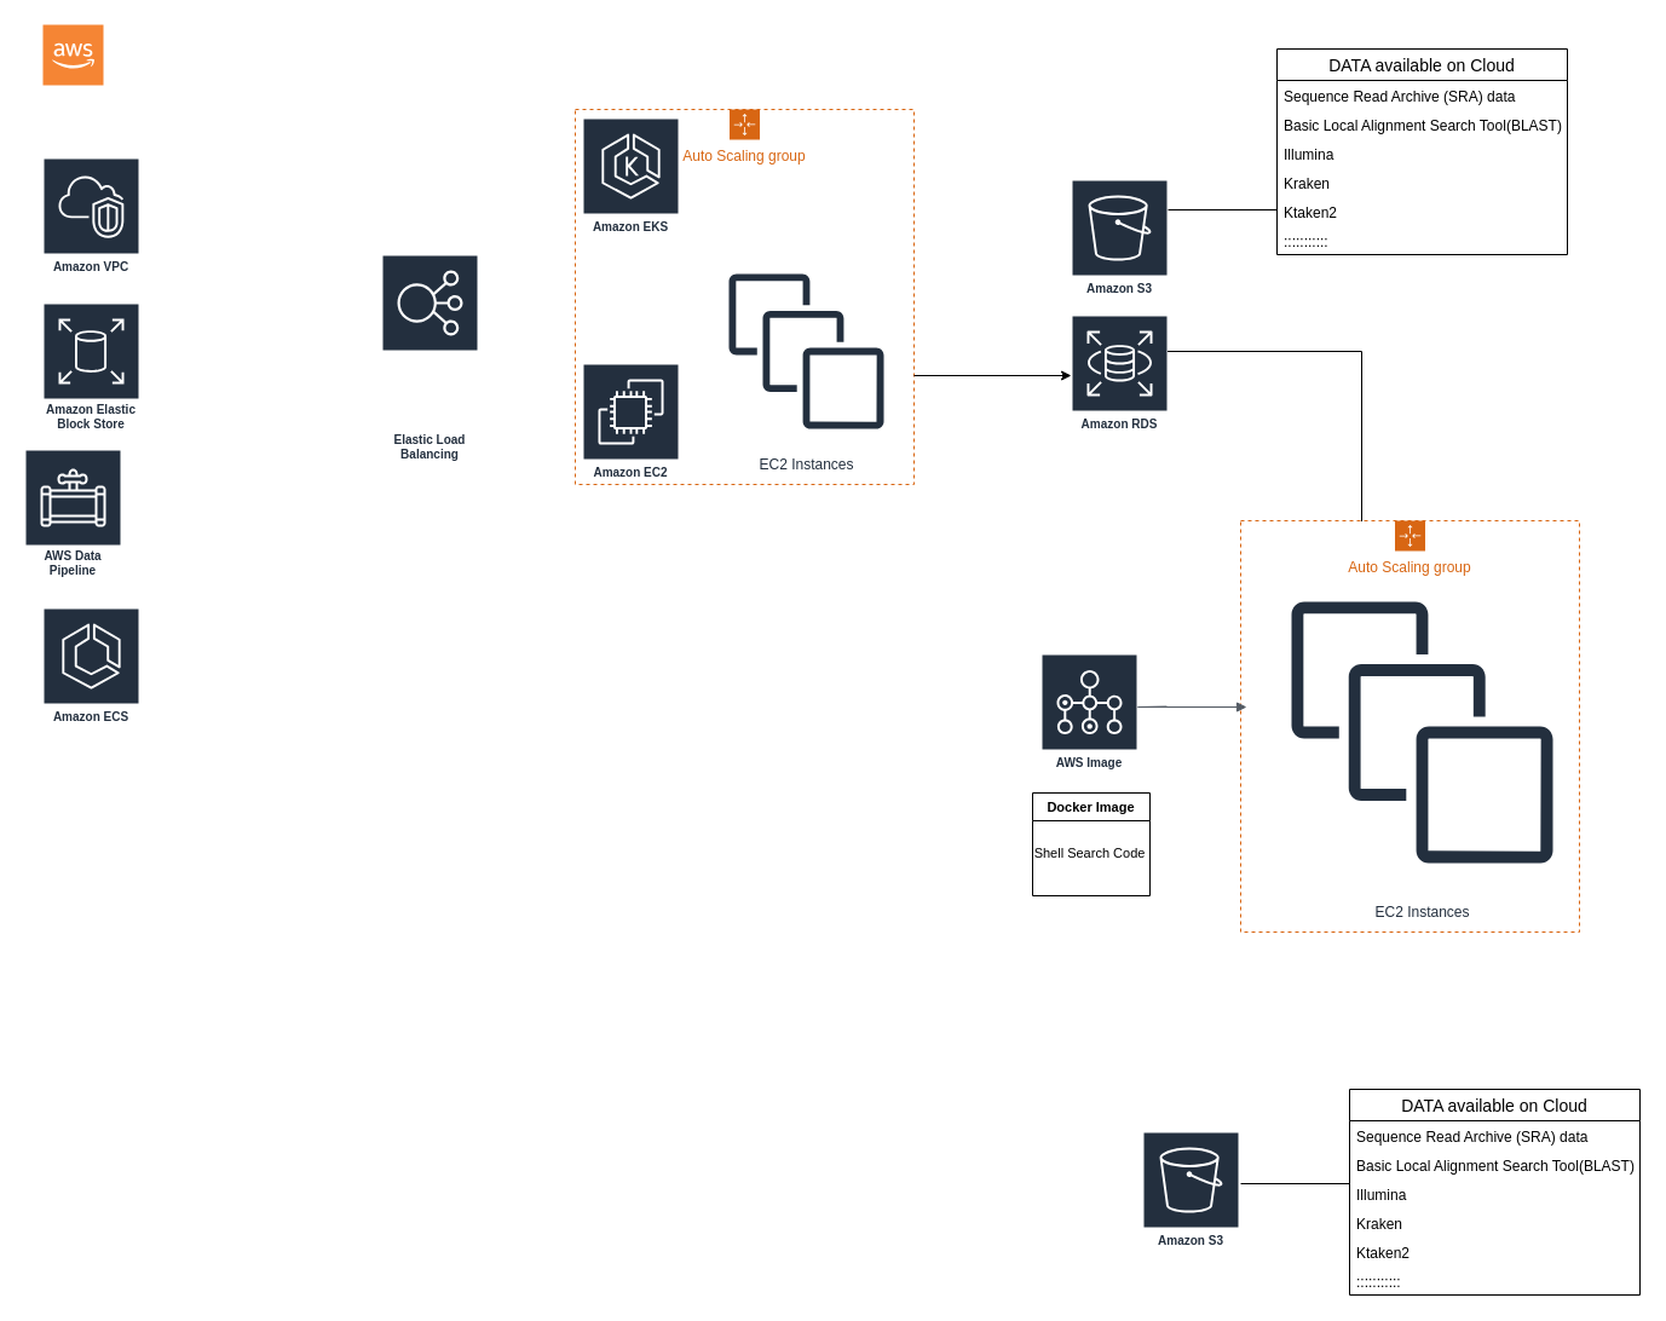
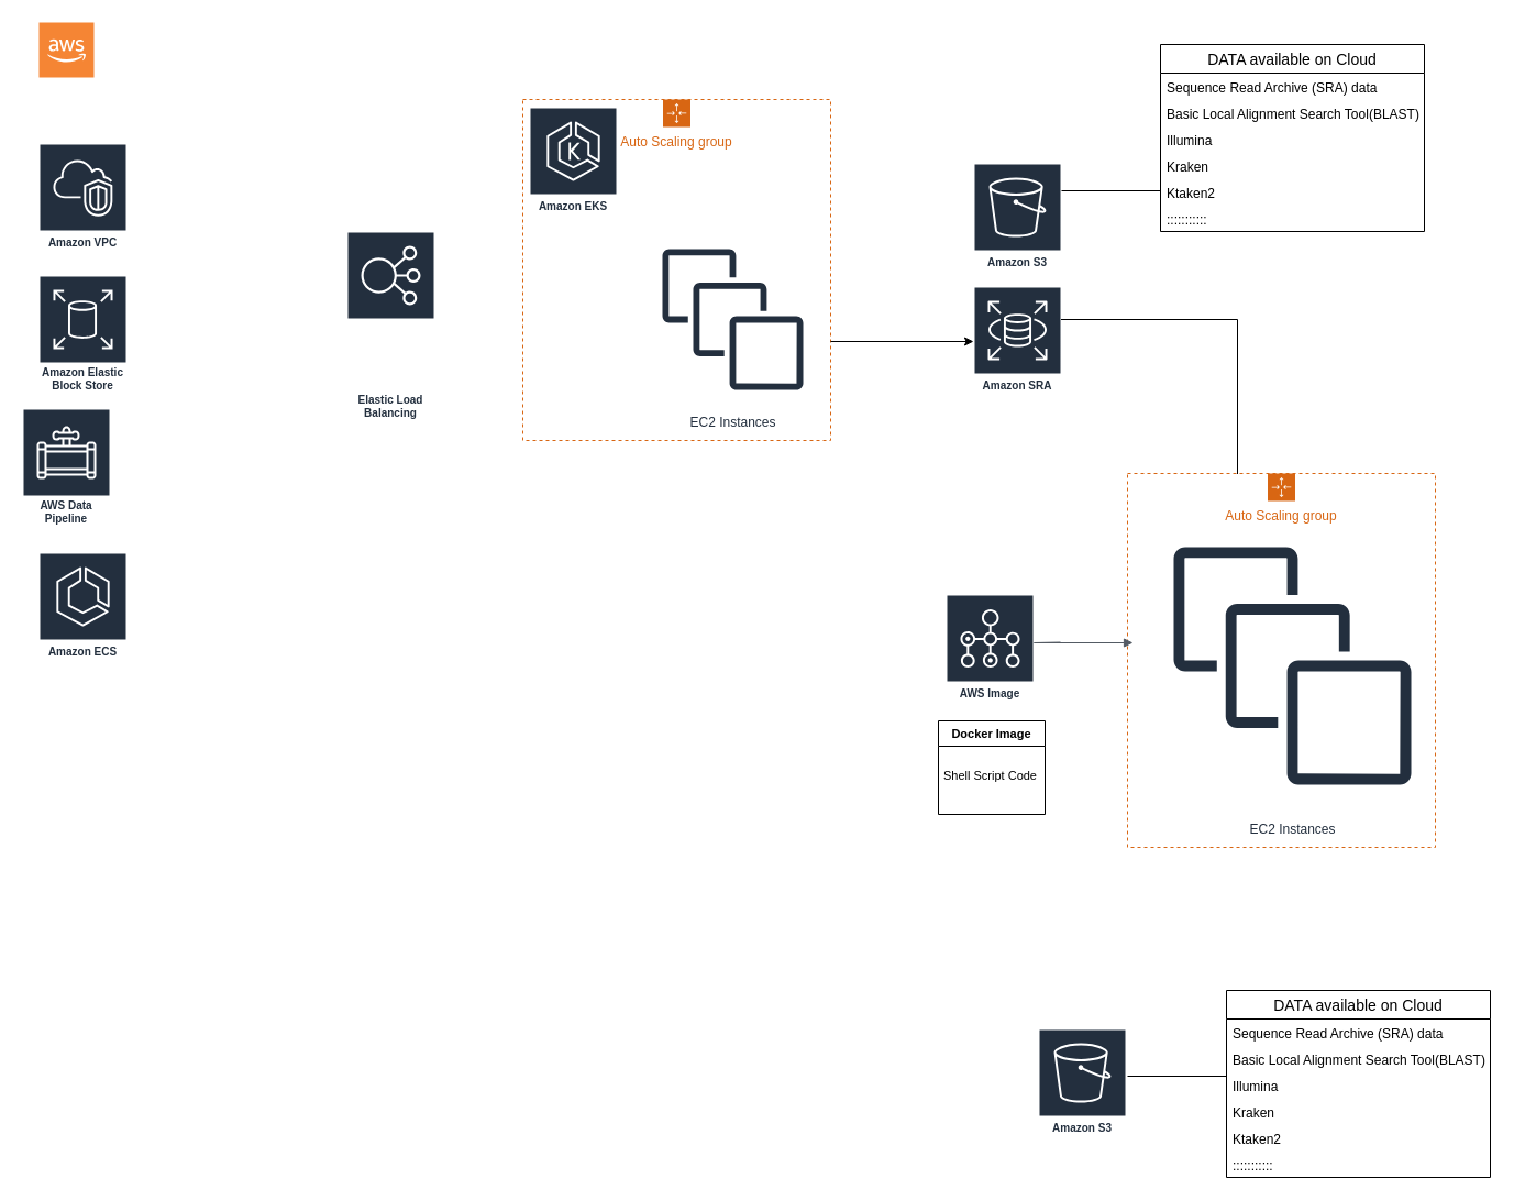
  <mxCell id="0" />
  <mxCell id="1" parent="0" />
  <mxCell id="2" value="DATA available on Cloud" style="swimlane;fontStyle=0;childLayout=stackLayout;horizontal=1;startSize=26;fillColor=none;horizontalStack=0;resizeParent=1;resizeParentMax=0;resizeLast=0;collapsible=1;marginBottom=0;fontSize=14;" parent="1" vertex="1"><mxGeometry x="1055" y="40" width="240" height="170" as="geometry"><mxRectangle x="910" y="40" width="190" height="26" as="alternateBounds" /></mxGeometry></mxCell>
  <mxCell id="3" value="Sequence Read Archive (SRA) data" style="text;strokeColor=none;fillColor=none;align=left;verticalAlign=top;spacingLeft=4;spacingRight=4;overflow=hidden;rotatable=0;points=[[0,0.5],[1,0.5]];portConstraint=eastwest;" parent="2" vertex="1"><mxGeometry y="26" width="240" height="24" as="geometry" /></mxCell>
  <mxCell id="4" value="Basic Local Alignment Search Tool(BLAST)" style="text;strokeColor=none;fillColor=none;align=left;verticalAlign=top;spacingLeft=4;spacingRight=4;overflow=hidden;rotatable=0;points=[[0,0.5],[1,0.5]];portConstraint=eastwest;" parent="2" vertex="1"><mxGeometry y="50" width="240" height="24" as="geometry" /></mxCell>
  <mxCell id="5" value="Illumina" style="text;strokeColor=none;fillColor=none;align=left;verticalAlign=top;spacingLeft=4;spacingRight=4;overflow=hidden;rotatable=0;points=[[0,0.5],[1,0.5]];portConstraint=eastwest;" parent="2" vertex="1"><mxGeometry y="74" width="240" height="24" as="geometry" /></mxCell>
  <mxCell id="6" value="Kraken" style="text;strokeColor=none;fillColor=none;align=left;verticalAlign=top;spacingLeft=4;spacingRight=4;overflow=hidden;rotatable=0;points=[[0,0.5],[1,0.5]];portConstraint=eastwest;" parent="2" vertex="1"><mxGeometry y="98" width="240" height="24" as="geometry" /></mxCell>
  <mxCell id="7" value="Ktaken2" style="text;strokeColor=none;fillColor=none;align=left;verticalAlign=top;spacingLeft=4;spacingRight=4;overflow=hidden;rotatable=0;points=[[0,0.5],[1,0.5]];portConstraint=eastwest;" parent="2" vertex="1"><mxGeometry y="122" width="240" height="24" as="geometry" /></mxCell>
  <mxCell id="8" value=":::::::::::" style="text;strokeColor=none;fillColor=none;align=left;verticalAlign=top;spacingLeft=4;spacingRight=4;overflow=hidden;rotatable=0;points=[[0,0.5],[1,0.5]];portConstraint=eastwest;" parent="2" vertex="1"><mxGeometry y="146" width="240" height="24" as="geometry" /></mxCell>
  <mxCell id="9" value="" style="outlineConnect=0;dashed=0;verticalLabelPosition=bottom;verticalAlign=top;align=center;html=1;shape=mxgraph.aws3.cloud_2;fillColor=#F58534;gradientColor=none;" parent="1" vertex="1"><mxGeometry x="35" y="20" width="50" height="50" as="geometry" /></mxCell>
- <mxCell id="10" value="Amazon EC2" style="outlineConnect=0;fontColor=#232F3E;gradientColor=none;strokeColor=#ffffff;fillColor=#232F3E;dashed=0;verticalLabelPosition=middle;verticalAlign=bottom;align=center;html=1;whiteSpace=wrap;fontSize=10;fontStyle=1;spacing=3;shape=mxgraph.aws4.productIcon;prIcon=mxgraph.aws4.ec2;" parent="1" vertex="1"><mxGeometry x="481" y="300" width="80" height="100" as="geometry" /></mxCell>
  <mxCell id="11" value="EC2 Instances" style="outlineConnect=0;fontColor=#232F3E;gradientColor=none;strokeColor=#232F3E;dashed=0;verticalLabelPosition=bottom;verticalAlign=top;align=center;html=1;fontSize=12;fontStyle=0;aspect=fixed;shape=mxgraph.aws4.resourceIcon;resIcon=mxgraph.aws4.instances;fillColor=none;" parent="1" vertex="1"><mxGeometry x="1040" y="470" width="270" height="270" as="geometry" /></mxCell>
  <mxCell id="12" value="AWS Image" style="outlineConnect=0;fontColor=#232F3E;gradientColor=none;strokeColor=#ffffff;fillColor=#232F3E;dashed=0;verticalLabelPosition=middle;verticalAlign=bottom;align=center;html=1;whiteSpace=wrap;fontSize=10;fontStyle=1;spacing=3;shape=mxgraph.aws4.productIcon;prIcon=mxgraph.aws4.batch;" parent="1" vertex="1"><mxGeometry x="860" y="540" width="80" height="100" as="geometry" /></mxCell>
  <mxCell id="13" value="Amazon EKS" style="outlineConnect=0;fontColor=#232F3E;gradientColor=none;strokeColor=#ffffff;fillColor=#232F3E;dashed=0;verticalLabelPosition=middle;verticalAlign=bottom;align=center;html=1;whiteSpace=wrap;fontSize=10;fontStyle=1;spacing=3;shape=mxgraph.aws4.productIcon;prIcon=mxgraph.aws4.eks;" parent="1" vertex="1"><mxGeometry x="481" y="97" width="80" height="100" as="geometry" /></mxCell>
  <mxCell id="14" value="Elastic Load Balancing" style="outlineConnect=0;fontColor=#232F3E;gradientColor=none;strokeColor=#ffffff;fillColor=#232F3E;dashed=0;verticalLabelPosition=middle;verticalAlign=bottom;align=center;html=1;whiteSpace=wrap;fontSize=10;fontStyle=1;spacing=3;shape=mxgraph.aws4.productIcon;prIcon=mxgraph.aws4.elastic_load_balancing;" parent="1" vertex="1"><mxGeometry x="315" y="210" width="80" height="175" as="geometry" /></mxCell>
  <mxCell id="15" value="Amazon S3" style="outlineConnect=0;fontColor=#232F3E;gradientColor=none;strokeColor=#ffffff;fillColor=#232F3E;dashed=0;verticalLabelPosition=middle;verticalAlign=bottom;align=center;html=1;whiteSpace=wrap;fontSize=10;fontStyle=1;spacing=3;shape=mxgraph.aws4.productIcon;prIcon=mxgraph.aws4.s3;" parent="1" vertex="1"><mxGeometry x="885" y="148" width="80" height="100" as="geometry" /></mxCell>
  <mxCell id="16" value="Amazon Elastic Block Store" style="outlineConnect=0;fontColor=#232F3E;gradientColor=none;strokeColor=#ffffff;fillColor=#232F3E;dashed=0;verticalLabelPosition=middle;verticalAlign=bottom;align=center;html=1;whiteSpace=wrap;fontSize=10;fontStyle=1;spacing=3;shape=mxgraph.aws4.productIcon;prIcon=mxgraph.aws4.elastic_block_store;" parent="1" vertex="1"><mxGeometry x="35" y="250" width="80" height="110" as="geometry" /></mxCell>
- <mxCell id="17" value="Amazon RDS" style="outlineConnect=0;fontColor=#232F3E;gradientColor=none;strokeColor=#ffffff;fillColor=#232F3E;dashed=0;verticalLabelPosition=middle;verticalAlign=bottom;align=center;html=1;whiteSpace=wrap;fontSize=10;fontStyle=1;spacing=3;shape=mxgraph.aws4.productIcon;prIcon=mxgraph.aws4.rds;" parent="1" vertex="1"><mxGeometry x="885" y="260" width="80" height="100" as="geometry" /></mxCell>
+ <mxCell id="17" value="Amazon SRA" style="outlineConnect=0;fontColor=#232F3E;gradientColor=none;strokeColor=#ffffff;fillColor=#232F3E;dashed=0;verticalLabelPosition=middle;verticalAlign=bottom;align=center;html=1;whiteSpace=wrap;fontSize=10;fontStyle=1;spacing=3;shape=mxgraph.aws4.productIcon;prIcon=mxgraph.aws4.rds;" parent="1" vertex="1"><mxGeometry x="885" y="260" width="80" height="100" as="geometry" /></mxCell>
  <mxCell id="18" value="Amazon VPC" style="outlineConnect=0;fontColor=#232F3E;gradientColor=none;strokeColor=#ffffff;fillColor=#232F3E;dashed=0;verticalLabelPosition=middle;verticalAlign=bottom;align=center;html=1;whiteSpace=wrap;fontSize=10;fontStyle=1;spacing=3;shape=mxgraph.aws4.productIcon;prIcon=mxgraph.aws4.vpc;" parent="1" vertex="1"><mxGeometry x="35" y="130" width="80" height="100" as="geometry" /></mxCell>
  <mxCell id="19" value="Auto Scaling group" style="points=[[0,0],[0.25,0],[0.5,0],[0.75,0],[1,0],[1,0.25],[1,0.5],[1,0.75],[1,1],[0.75,1],[0.5,1],[0.25,1],[0,1],[0,0.75],[0,0.5],[0,0.25]];outlineConnect=0;gradientColor=none;html=1;whiteSpace=wrap;fontSize=12;fontStyle=0;shape=mxgraph.aws4.groupCenter;grIcon=mxgraph.aws4.group_auto_scaling_group;grStroke=1;strokeColor=#D86613;fillColor=none;verticalAlign=top;align=center;fontColor=#D86613;dashed=1;spacingTop=25;" parent="1" vertex="1"><mxGeometry x="1025" y="430" width="280" height="340" as="geometry" /></mxCell>
  <mxCell id="20" value="" style="edgeStyle=orthogonalEdgeStyle;html=1;endArrow=none;elbow=vertical;startArrow=block;startFill=1;strokeColor=#545B64;rounded=0;" parent="1" edge="1"><mxGeometry width="100" relative="1" as="geometry"><mxPoint x="1030" y="584" as="sourcePoint" /><mxPoint x="964" y="583.5" as="targetPoint" /><Array as="points"><mxPoint x="940" y="584" /><mxPoint x="940" y="584" /></Array></mxGeometry></mxCell>
  <mxCell id="21" value="AWS Data Pipeline" style="outlineConnect=0;fontColor=#232F3E;gradientColor=none;strokeColor=#ffffff;fillColor=#232F3E;dashed=0;verticalLabelPosition=middle;verticalAlign=bottom;align=center;html=1;whiteSpace=wrap;fontSize=10;fontStyle=1;spacing=3;shape=mxgraph.aws4.productIcon;prIcon=mxgraph.aws4.data_pipeline;" parent="1" vertex="1"><mxGeometry x="20" y="371" width="80" height="110" as="geometry" /></mxCell>
  <mxCell id="22" value="Docker Image" style="swimlane;fontSize=11;" parent="1" vertex="1"><mxGeometry x="853" y="655" width="97" height="85" as="geometry"><mxRectangle x="200" y="550" width="100" height="23" as="alternateBounds" /></mxGeometry></mxCell>
- <mxCell id="23" value="&lt;span style=&quot;font-size: 11px&quot;&gt;Shell Search Code&lt;/span&gt;" style="text;html=1;align=center;verticalAlign=middle;resizable=0;points=[];autosize=1;strokeColor=none;" parent="22" vertex="1"><mxGeometry x="-3" y="39.5" width="100" height="20" as="geometry" /></mxCell>
+ <mxCell id="23" value="&lt;span style=&quot;font-size: 11px&quot;&gt;Shell Script Code&lt;/span&gt;" style="text;html=1;align=center;verticalAlign=middle;resizable=0;points=[];autosize=1;strokeColor=none;" parent="22" vertex="1"><mxGeometry x="-3" y="39.5" width="100" height="20" as="geometry" /></mxCell>
  <mxCell id="24" value="Auto Scaling group" style="points=[[0,0],[0.25,0],[0.5,0],[0.75,0],[1,0],[1,0.25],[1,0.5],[1,0.75],[1,1],[0.75,1],[0.5,1],[0.25,1],[0,1],[0,0.75],[0,0.5],[0,0.25]];outlineConnect=0;gradientColor=none;html=1;whiteSpace=wrap;fontSize=12;fontStyle=0;shape=mxgraph.aws4.groupCenter;grIcon=mxgraph.aws4.group_auto_scaling_group;grStroke=1;strokeColor=#D86613;fillColor=none;verticalAlign=top;align=center;fontColor=#D86613;dashed=1;spacingTop=25;" parent="1" vertex="1"><mxGeometry x="475" y="90" width="280" height="310" as="geometry" /></mxCell>
  <mxCell id="25" value="EC2 Instances" style="outlineConnect=0;fontColor=#232F3E;gradientColor=none;strokeColor=#232F3E;dashed=0;verticalLabelPosition=bottom;verticalAlign=top;align=center;html=1;fontSize=12;fontStyle=0;aspect=fixed;shape=mxgraph.aws4.resourceIcon;resIcon=mxgraph.aws4.instances;fillColor=none;" parent="1" vertex="1"><mxGeometry x="586" y="210" width="160" height="160" as="geometry" /></mxCell>
  <mxCell id="26" value="" style="endArrow=classic;html=1;" parent="1" target="17" edge="1"><mxGeometry width="50" height="50" relative="1" as="geometry"><mxPoint x="755" y="310" as="sourcePoint" /><mxPoint x="755.5" y="340" as="targetPoint" /></mxGeometry></mxCell>
  <mxCell id="27" value="" style="shape=partialRectangle;whiteSpace=wrap;html=1;top=0;left=0;fillColor=none;rotation=-90;" parent="1" vertex="1"><mxGeometry x="975" y="280" width="140" height="160" as="geometry" /></mxCell>
  <mxCell id="28" value="" style="line;strokeWidth=1;html=1;perimeter=backbonePerimeter;points=[];outlineConnect=0;" parent="1" vertex="1"><mxGeometry x="965" y="168" width="90" height="10" as="geometry" /></mxCell>
  <mxCell id="29" value="Amazon ECS" style="outlineConnect=0;fontColor=#232F3E;gradientColor=none;strokeColor=#ffffff;fillColor=#232F3E;dashed=0;verticalLabelPosition=middle;verticalAlign=bottom;align=center;html=1;whiteSpace=wrap;fontSize=10;fontStyle=1;spacing=3;shape=mxgraph.aws4.productIcon;prIcon=mxgraph.aws4.ecs;" parent="1" vertex="1"><mxGeometry x="35" y="502" width="80" height="100" as="geometry" /></mxCell>
  <mxCell id="30" value="DATA available on Cloud" style="swimlane;fontStyle=0;childLayout=stackLayout;horizontal=1;startSize=26;fillColor=none;horizontalStack=0;resizeParent=1;resizeParentMax=0;resizeLast=0;collapsible=1;marginBottom=0;fontSize=14;" vertex="1" parent="1"><mxGeometry x="1115" y="900" width="240" height="170" as="geometry"><mxRectangle x="910" y="40" width="190" height="26" as="alternateBounds" /></mxGeometry></mxCell>
  <mxCell id="31" value="Sequence Read Archive (SRA) data" style="text;strokeColor=none;fillColor=none;align=left;verticalAlign=top;spacingLeft=4;spacingRight=4;overflow=hidden;rotatable=0;points=[[0,0.5],[1,0.5]];portConstraint=eastwest;" vertex="1" parent="30"><mxGeometry y="26" width="240" height="24" as="geometry" /></mxCell>
  <mxCell id="32" value="Basic Local Alignment Search Tool(BLAST)" style="text;strokeColor=none;fillColor=none;align=left;verticalAlign=top;spacingLeft=4;spacingRight=4;overflow=hidden;rotatable=0;points=[[0,0.5],[1,0.5]];portConstraint=eastwest;" vertex="1" parent="30"><mxGeometry y="50" width="240" height="24" as="geometry" /></mxCell>
  <mxCell id="33" value="Illumina" style="text;strokeColor=none;fillColor=none;align=left;verticalAlign=top;spacingLeft=4;spacingRight=4;overflow=hidden;rotatable=0;points=[[0,0.5],[1,0.5]];portConstraint=eastwest;" vertex="1" parent="30"><mxGeometry y="74" width="240" height="24" as="geometry" /></mxCell>
  <mxCell id="34" value="Kraken" style="text;strokeColor=none;fillColor=none;align=left;verticalAlign=top;spacingLeft=4;spacingRight=4;overflow=hidden;rotatable=0;points=[[0,0.5],[1,0.5]];portConstraint=eastwest;" vertex="1" parent="30"><mxGeometry y="98" width="240" height="24" as="geometry" /></mxCell>
  <mxCell id="35" value="Ktaken2" style="text;strokeColor=none;fillColor=none;align=left;verticalAlign=top;spacingLeft=4;spacingRight=4;overflow=hidden;rotatable=0;points=[[0,0.5],[1,0.5]];portConstraint=eastwest;" vertex="1" parent="30"><mxGeometry y="122" width="240" height="24" as="geometry" /></mxCell>
  <mxCell id="36" value=":::::::::::" style="text;strokeColor=none;fillColor=none;align=left;verticalAlign=top;spacingLeft=4;spacingRight=4;overflow=hidden;rotatable=0;points=[[0,0.5],[1,0.5]];portConstraint=eastwest;" vertex="1" parent="30"><mxGeometry y="146" width="240" height="24" as="geometry" /></mxCell>
  <mxCell id="37" value="Amazon S3" style="outlineConnect=0;fontColor=#232F3E;gradientColor=none;strokeColor=#ffffff;fillColor=#232F3E;dashed=0;verticalLabelPosition=middle;verticalAlign=bottom;align=center;html=1;whiteSpace=wrap;fontSize=10;fontStyle=1;spacing=3;shape=mxgraph.aws4.productIcon;prIcon=mxgraph.aws4.s3;" vertex="1" parent="1"><mxGeometry x="944" y="935" width="80" height="100" as="geometry" /></mxCell>
  <mxCell id="38" value="" style="line;strokeWidth=1;html=1;perimeter=backbonePerimeter;points=[];outlineConnect=0;" vertex="1" parent="1"><mxGeometry x="1025" y="973" width="90" height="10" as="geometry" /></mxCell>
